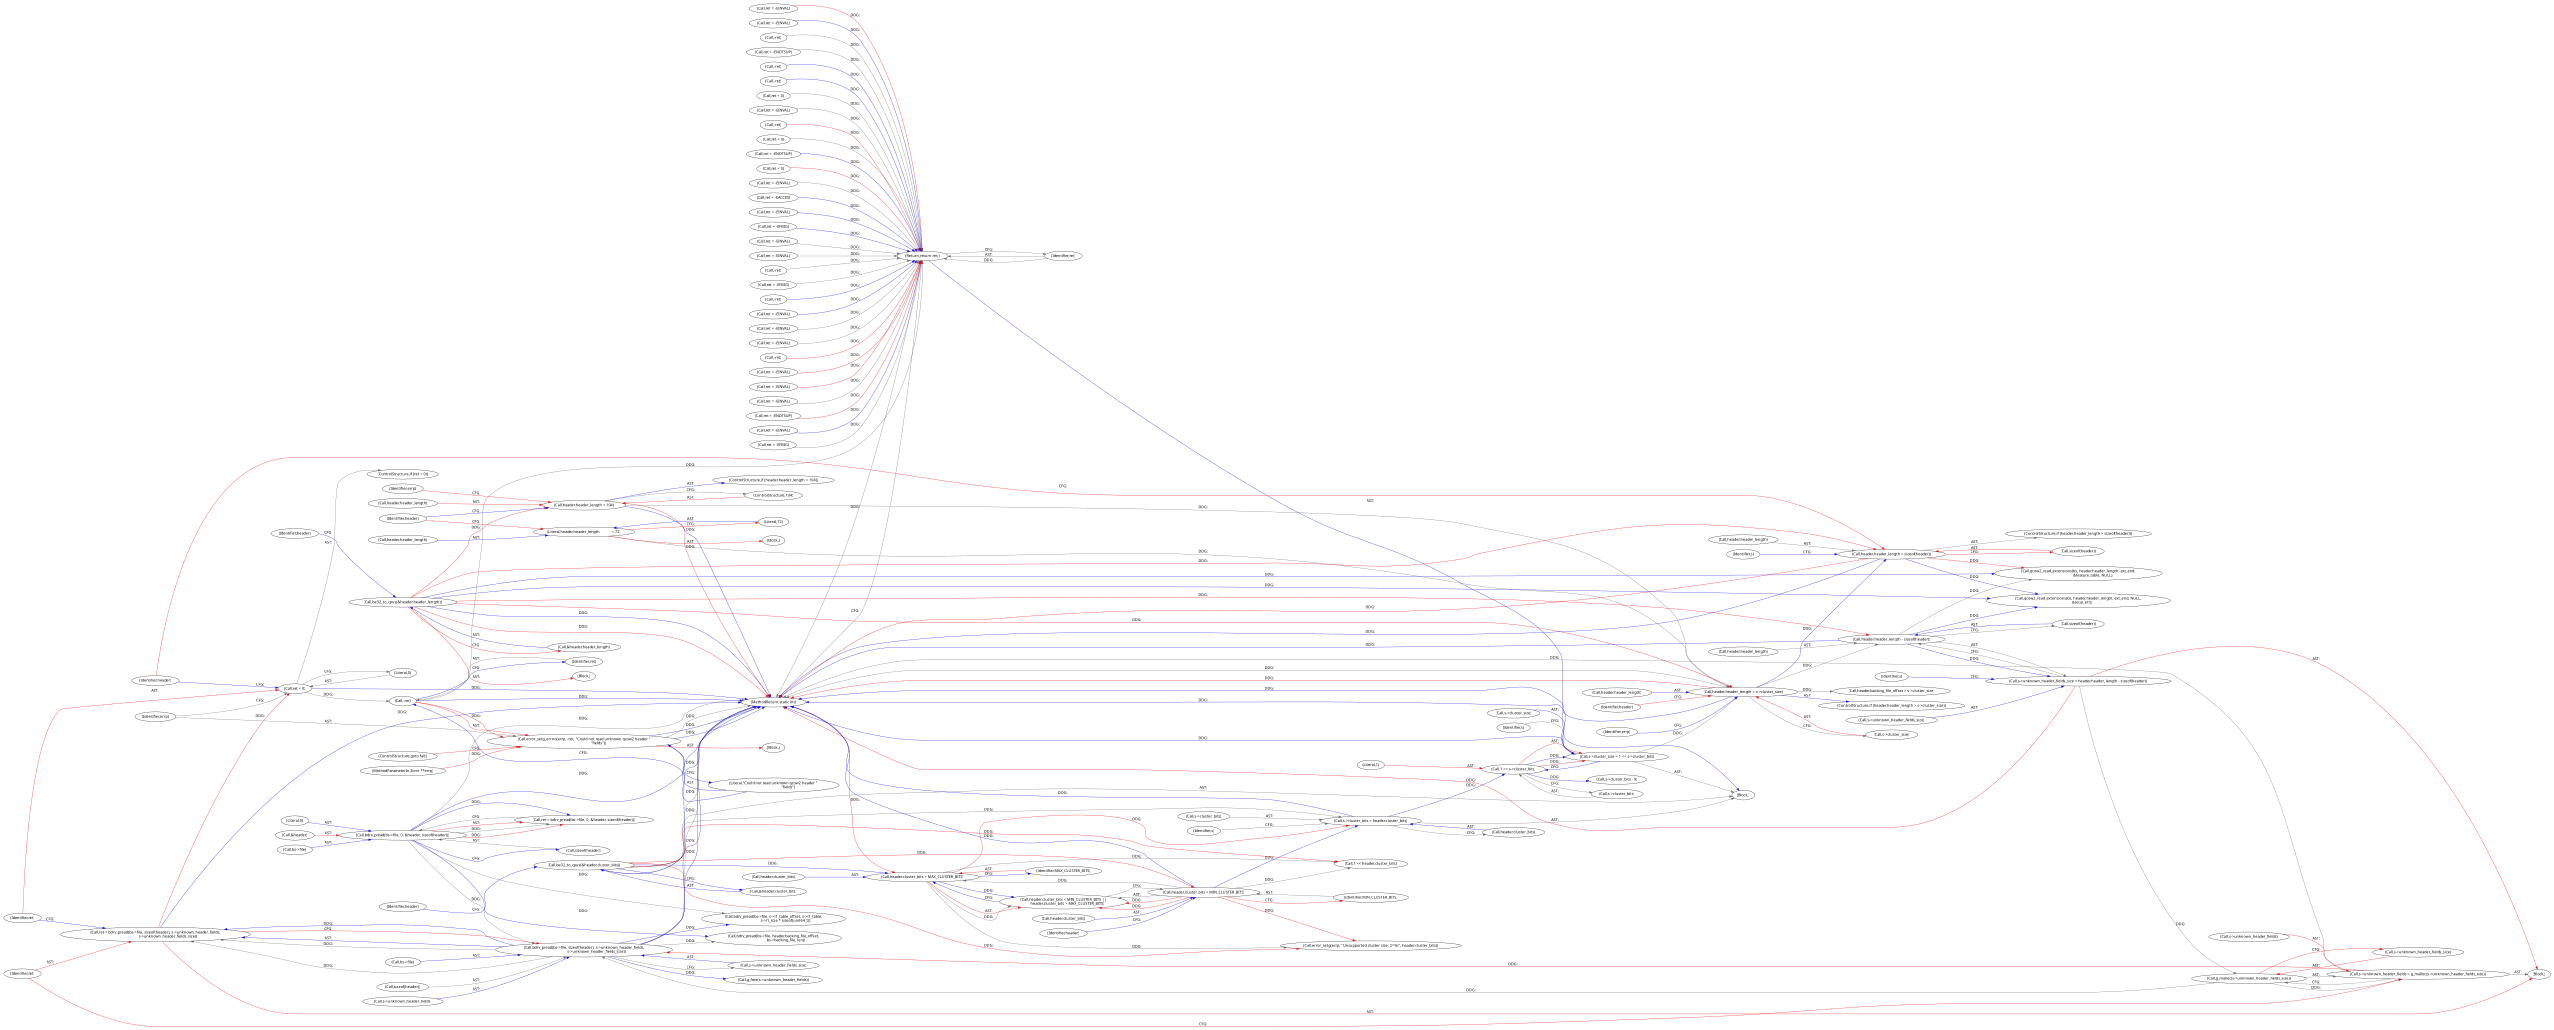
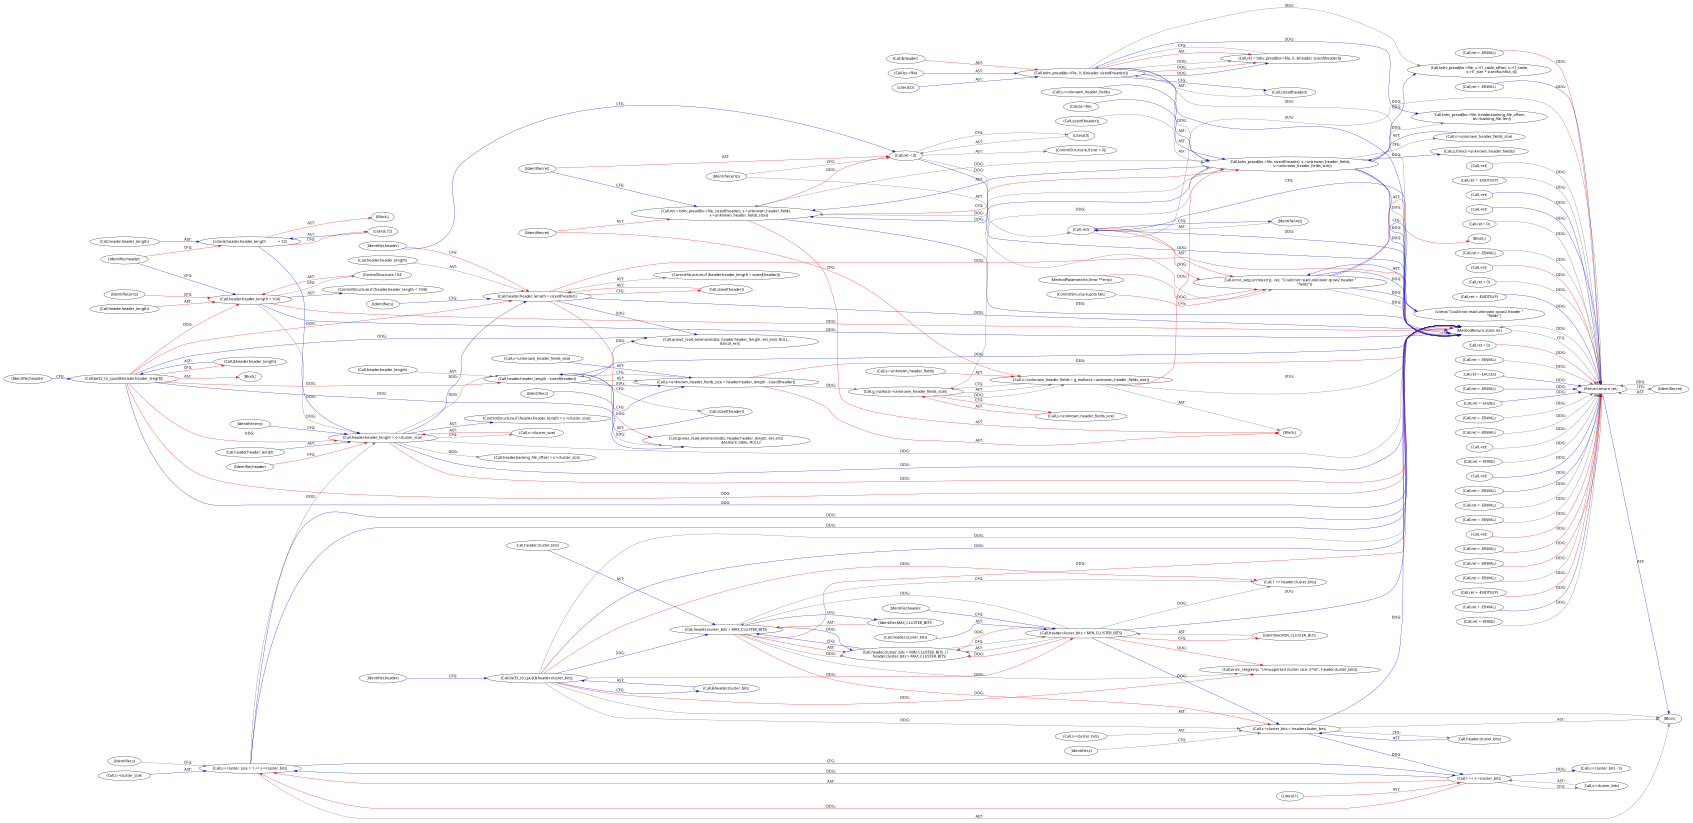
  digraph {
    fontname="Noto Sans"
    rankdir=LR
    node [fontname="Noto Sans"]
    edge [color=blue fontname="Noto Sans"]
    n1 [label="(Call,ret = bdrv_pread(bs->file, sizeof(header), s->unknown_header_fields,\n                         s->unknown_header_fields_size))"]
    n2 [label="(Call,bdrv_pread(bs->file, sizeof(header), s->unknown_header_fields,\n                         s->unknown_header_fields_size))"]
    n3 [label="(Call,ret < 0)"]
    n4 [label="(Block,)"]
    n5 [label="(MethodReturn,static int)"]
    n6 [label="(Call,bdrv_pread(bs->file, s->l1_table_offset, s->l1_table,\n                         s->l1_size * sizeof(uint64_t)))"]
    n7 [label="(Call,g_free(s->unknown_header_fields))"]
    n8 [label="(Call,bdrv_pread(bs->file, header.backing_file_offset,\n                         bs->backing_file, len))"]
    n9 [label="(Call,s->unknown_header_fields_size)"]
    n10 [label="(Call,-ret)"]
    n11 [label="(Literal,0)"]
    n12 [label="(ControlStructure,if (ret < 0))"]
    n13 [label="(Return,return ret;)"]
    n14 [label="(Call,bdrv_pread(bs->file, 0, &header, sizeof(header)))"]
    n15 [label="(Call,sizeof(header))"]
    n16 [label="(Call,ret = bdrv_pread(bs->file, 0, &header, sizeof(header)))"]
    n17 [label="(Call,s->unknown_header_fields = g_malloc(s->unknown_header_fields_size))"]
    n18 [label="(Call,g_malloc(s->unknown_header_fields_size))"]
    n19 [label="(Call,s->unknown_header_fields_size)"]
    n20 [label="(Call,s->unknown_header_fields_size = header.header_length - sizeof(header))"]
    n21 [label="(Call,header.header_length - sizeof(header))"]
    n22 [label="(Call,qcow2_read_extensions(bs, header.header_length, ext_end, NULL,\n        &local_err))"]
    n23 [label="(Call,qcow2_read_extensions(bs, header.header_length, ext_end,\n                              &feature_table, NULL))"]
    n24 [label="(Call,sizeof(header))"]
    n25 [label="(Call,be32_to_cpus(&header.header_length))"]
    n26 [label="(Call,header.header_length > sizeof(header))"]
    n27 [label="(Call,header.header_length > s->cluster_size)"]
    n28 [label="(Call,header.header_length < 104)"]
    n29 [label="(Call,&header.header_length)"]
    n30 [label="(Block,)"]
    n31 [label="(Call,sizeof(header))"]
    n32 [label="(ControlStructure,if (header.header_length > sizeof(header)))"]
    n33 [label="(ControlStructure,if (header.header_length > s->cluster_size))"]
    n34 [label="(Call,header.backing_file_offset > s->cluster_size)"]
    n35 [label="(Call,s->cluster_size)"]
    n36 [label="(ControlStructure,if (header.header_length < 104))"]
    n37 [label="(ControlStructure,104)"]
    n38 [label="(Literal,header.header_length            = 72)"]
    n39 [label="(Block,)"]
    n40 [label="(Literal,72)"]
    n41 [label="(Call,s->cluster_size = 1 << s->cluster_bits)"]
    n42 [label="(Call,1 << s->cluster_bits)"]
    n43 [label="(Block,)"]
    n44 [label="(Call,s->cluster_bits)"]
    n45 [label="(Call,s->cluster_bits - 9)"]
    n46 [label="(Call,s->cluster_bits = header.cluster_bits)"]
    n47 [label="(Call,header.cluster_bits)"]
    n48 [label="(Call,header.cluster_bits > MAX_CLUSTER_BITS)"]
    n49 [label="(Identifier,MAX_CLUSTER_BITS)"]
    n50 [label="(Call,error_setg(errp, \"Unsupported cluster size: 2^%i\", header.cluster_bits))"]
    n51 [label="(Call,1 << header.cluster_bits)"]
    n52 [label="(Call,header.cluster_bits < MIN_CLUSTER_BITS ||\n        header.cluster_bits > MAX_CLUSTER_BITS)"]
    n53 [label="(Call,header.cluster_bits < MIN_CLUSTER_BITS)"]
    n54 [label="(Call,be32_to_cpus(&header.cluster_bits))"]
    n55 [label="(Call,&header.cluster_bits)"]
    n56 [label="(Identifier,MIN_CLUSTER_BITS)"]
    n57 [label="(Call,error_setg_errno(errp, -ret, \"Could not read unknown qcow2 header \"\n                             \"fields\"))"]
    n58 [label="(Identifier,ret)"]
    n59 [label="(Block,)"]
    n60 [label="(Literal,\"Could not read unknown qcow2 header \"\n                             \"fields\")"]
    n61 [label="(Identifier,ret)"]
    n62 [label="(Call,ret = -EINVAL)"]
    n63 [label="(Call,ret = -EINVAL)"]
    n64 [label="(Call,ret = -ENOTSUP)"]
    n65 [label="(Call,ret = -EINVAL)"]
    n66 [label="(ControlStructure,goto fail;)"]
    n67 [label="(Call,ret = -EFBIG)"]
    n68 [label="(Identifier,header)"]
    n69 [label="(Identifier,s)"]
    n70 [label="(Call,ret = -EINVAL)"]
    n71 [label="(Call,ret = -EINVAL)"]
    n72 [label="(Call,-ret)"]
    n73 [label="(MethodParameterIn,Error **errp)"]
    n74 [label="(Call,s->unknown_header_fields_size)"]
    n75 [label="(Call,header.header_length)"]
    n76 [label="(Identifier,s)"]
    n77 [label="(Call,ret = -ENOTSUP)"]
    n78 [label="(Call,header.header_length)"]
    n79 [label="(Call,header.cluster_bits)"]
    n80 [label="(Identifier,s)"]
    n81 [label="(Call,-ret)"]
    n82 [label="(Call,s->cluster_size)"]
    n83 [label="(Identifier,header)"]
    n84 [label="(Identifier,header)"]
    n85 [label="(Identifier,errp)"]
    n86 [label="(Identifier,errp)"]
    n87 [label="(Call,-ret)"]
    n88 [label="(Call,ret < 0)"]
    n89 [label="(Call,ret = -EINVAL)"]
    n90 [label="(Identifier,ret)"]
    n91 [label="(Call,bs->file)"]
    n92 [label="(Identifier,header)"]
    n93 [label="(Literal,0)"]
    n94 [label="(Call,s->cluster_bits)"]
    n95 [label="(Call,header.header_length)"]
    n96 [label="(Call,-ret)"]
    n97 [label="(Call,ret < 0)"]
    n98 [label="(Call,ret = -ENOTSUP)"]
    n99 [label="(Literal,1)"]
    n100 [label="(Call,&header)"]
    n101 [label="(Call,ret < 0)"]
    n102 [label="(Identifier,header)"]
    n103 [label="(Call,ret = -EINVAL)"]
    n104 [label="(Call,sizeof(header))"]
    n105 [label="(Call,ret = -EACCES)"]
    n106 [label="(Call,ret = -EINVAL)"]
    n107 [label="(Call,ret = -EFBIG)"]
    n108 [label="(Call,header.header_length)"]
    n109 [label="(Call,ret = -EINVAL)"]
    n110 [label="(Call,bs->file)"]
    n111 [label="(Call,ret = -EINVAL)"]
    n112 [label="(Call,-ret)"]
    n113 [label="(Call,ret = -EFBIG)"]
    n114 [label="(Call,s->unknown_header_fields)"]
    n115 [label="(Call,-ret)"]
    n116 [label="(Call,ret = -EINVAL)"]
    n117 [label="(Call,ret = -EINVAL)"]
    n118 [label="(Call,header.cluster_bits)"]
    n119 [label="(Call,ret = -EINVAL)"]
    n120 [label="(Call,-ret)"]
    n121 [label="(Identifier,errp)"]
    n122 [label="(Call,s->unknown_header_fields)"]
    n123 [label="(Identifier,header)"]
    n124 [label="(Identifier,s)"]
    n125 [label="(Call,ret = -EINVAL)"]
    n126 [label="(Call,header.header_length)"]
    n127 [label="(Identifier,ret)"]
    n1 -> n2 [color=red label="CFG: "]
    n1 -> n3 [color=red label="DDG: "]
    n1 -> n4 [color=red label="AST: "]
    n1 -> n5 [label="DDG: "]
    n2 -> n1 [label="AST: "]
    n2 -> n1 [color=gray40 label="DDG: "]
    n2 -> n1 [label="DDG: "]
    n2 -> n1 [color=gray40 label="DDG: "]
    n2 -> n5 [label="DDG: "]
    n2 -> n5 [label="DDG: "]
    n2 -> n5 [color=gray40 label="DDG: "]
    n2 -> n6 [label="DDG: "]
    n2 -> n7 [label="DDG: "]
    n2 -> n8 [color=gray40 label="DDG: "]
    n2 -> n9 [color=gray40 label="CFG: "]
    n3 -> n5 [label="DDG: "]
    n3 -> n10 [color=gray40 label="DDG: "]
    n3 -> n11 [color=gray40 label="CFG: "]
    n3 -> n12 [color=gray40 label="AST: "]
    n5 -> n13 [color=gray40 label="CFG: "]
    n9 -> n2 [label="AST: "]
    n10 -> n5 [label="DDG: "]
    n10 -> n13 [color=gray40 label="DDG: "]
    n10 -> n57 [color=red label="AST: "]
    n10 -> n57 [color=red label="DDG: "]
    n10 -> n58 [label="CFG: "]
    n11 -> n3 [color=gray40 label="AST: "]
    n13 -> n5 [color=gray40 label="DDG: "]
    n13 -> n43 [label="AST: "]
    n13 -> n61 [color=gray40 label="CFG: "]
    n14 -> n2 [color=gray40 label="DDG: "]
    n14 -> n5 [label="DDG: "]
    n14 -> n5 [color=gray40 label="DDG: "]
    n14 -> n6 [color=gray40 label="DDG: "]
    n14 -> n8 [label="DDG: "]
    n14 -> n15 [label="CFG: "]
    n14 -> n16 [color=red label="AST: "]
    n14 -> n16 [color=gray40 label="DDG: "]
    n14 -> n16 [color=red label="DDG: "]
    n14 -> n16 [label="DDG: "]
    n15 -> n14 [color=gray40 label="AST: "]
    n16 -> n14 [color=gray40 label="CFG: "]
    n17 -> n2 [color=red label="DDG: "]
    n17 -> n4 [color=gray40 label="AST: "]
    n17 -> n5 [color=gray40 label="DDG: "]
    n17 -> n18 [color=gray40 label="CFG: "]
    n18 -> n2 [color=gray40 label="DDG: "]
    n18 -> n17 [color=gray40 label="AST: "]
    n18 -> n17 [color=gray40 label="DDG: "]
    n18 -> n19 [color=red label="CFG: "]
    n19 -> n18 [color=red label="AST: "]
    n20 -> n4 [color=red label="AST: "]
    n20 -> n5 [color=red label="DDG: "]
    n20 -> n18 [color=gray40 label="DDG: "]
    n20 -> n21 [color=gray40 label="CFG: "]
    n21 -> n5 [label="DDG: "]
    n21 -> n20 [color=gray40 label="AST: "]
    n21 -> n20 [label="DDG: "]
    n21 -> n22 [label="DDG: "]
    n21 -> n23 [color=gray40 label="DDG: "]
    n21 -> n24 [color=gray40 label="CFG: "]
    n24 -> n21 [label="AST: "]
    n25 -> n5 [label="DDG: "]
    n25 -> n5 [color=red label="DDG: "]
    n25 -> n21 [color=red label="DDG: "]
    n25 -> n22 [label="DDG: "]
    n25 -> n23 [label="DDG: "]
    n25 -> n26 [color=red label="DDG: "]
    n25 -> n27 [color=red label="DDG: "]
    n25 -> n28 [color=red label="DDG: "]
    n25 -> n29 [color=red label="CFG: "]
    n25 -> n30 [color=red label="AST: "]
    n26 -> n5 [label="DDG: "]
    n26 -> n5 [color=red label="DDG: "]
    n26 -> n22 [label="DDG: "]
    n26 -> n23 [color=red label="DDG: "]
    n26 -> n31 [color=red label="CFG: "]
    n26 -> n32 [color=gray40 label="AST: "]
    n27 -> n5 [color=red label="DDG: "]
    n27 -> n5 [color=gray40 label="DDG: "]
    n27 -> n5 [label="DDG: "]
    n27 -> n21 [color=gray40 label="DDG: "]
    n27 -> n26 [label="DDG: "]
    n27 -> n33 [label="AST: "]
    n27 -> n34 [color=gray40 label="DDG: "]
    n27 -> n35 [color=gray40 label="CFG: "]
    n28 -> n5 [label="DDG: "]
    n28 -> n5 [color=red label="DDG: "]
    n28 -> n27 [color=gray40 label="DDG: "]
    n28 -> n36 [label="AST: "]
    n28 -> n37 [color=gray40 label="CFG: "]
    n29 -> n25 [label="AST: "]
    n31 -> n26 [color=red label="AST: "]
    n35 -> n27 [color=red label="AST: "]
    n37 -> n28 [color=red label="AST: "]
-   n38 -> n27 [color=gray40 label="DDG: "]
+   n38 -> n27 [label="DDG: "]
    n38 -> n39 [color=red label="AST: "]
    n38 -> n40 [color=red label="CFG: "]
    n40 -> n38 [label="AST: "]
    n41 -> n5 [label="DDG: "]
    n41 -> n5 [label="DDG: "]
    n41 -> n27 [color=gray40 label="DDG: "]
    n41 -> n42 [label="CFG: "]
    n41 -> n43 [color=gray40 label="AST: "]
    n42 -> n41 [color=red label="AST: "]
    n42 -> n41 [color=red label="DDG: "]
    n42 -> n41 [label="DDG: "]
    n42 -> n44 [color=gray40 label="CFG: "]
    n42 -> n45 [label="DDG: "]
    n44 -> n42 [color=gray40 label="AST: "]
    n46 -> n5 [label="DDG: "]
    n46 -> n42 [label="DDG: "]
    n46 -> n43 [color=gray40 label="AST: "]
    n46 -> n47 [color=gray40 label="CFG: "]
    n47 -> n46 [label="AST: "]
-   n5 -> n48 [color=red label="DDG: "]
+   n48 -> n5 [color=red label="DDG: "]
    n48 -> n46 [color=red label="DDG: "]
    n48 -> n49 [label="CFG: "]
    n48 -> n50 [color=gray40 label="DDG: "]
-   n48 -> n51 [color=gray40 label="DDG: "]
+   n48 -> n51 [color=gray40 label="CFG: "]
    n48 -> n52 [color=red label="AST: "]
    n48 -> n52 [color=gray40 label="DDG: "]
    n48 -> n52 [label="DDG: "]
    n49 -> n48 [color=red label="AST: "]
    n52 -> n48 [label="CFG: "]
    n52 -> n53 [color=gray40 label="CFG: "]
    n53 -> n5 [label="DDG: "]
    n53 -> n46 [label="DDG: "]
    n53 -> n48 [color=gray40 label="DDG: "]
    n53 -> n50 [color=red label="DDG: "]
    n53 -> n51 [color=gray40 label="DDG: "]
    n53 -> n52 [color=gray40 label="AST: "]
    n53 -> n52 [color=red label="DDG: "]
    n53 -> n52 [color=red label="DDG: "]
    n53 -> n56 [color=red label="CFG: "]
    n54 -> n5 [color=gray40 label="DDG: "]
    n54 -> n5 [label="DDG: "]
    n54 -> n43 [color=gray40 label="AST: "]
    n54 -> n46 [color=gray40 label="DDG: "]
    n54 -> n48 [label="DDG: "]
    n54 -> n50 [color=red label="DDG: "]
    n54 -> n51 [color=red label="DDG: "]
    n54 -> n53 [color=red label="DDG: "]
    n54 -> n55 [label="CFG: "]
    n55 -> n54 [label="AST: "]
    n56 -> n53 [color=gray40 label="AST: "]
    n57 -> n5 [label="DDG: "]
    n57 -> n5 [label="DDG: "]
    n57 -> n5 [color=gray40 label="DDG: "]
    n57 -> n59 [color=red label="AST: "]
    n57 -> n60 [label="CFG: "]
    n58 -> n10 [color=gray40 label="AST: "]
    n60 -> n10 [label="CFG: "]
    n60 -> n57 [label="AST: "]
    n61 -> n13 [color=gray40 label="AST: "]
    n61 -> n13 [color=gray40 label="DDG: "]
    n62 -> n13 [color=red label="DDG: "]
    n63 -> n13 [color=gray40 label="DDG: "]
    n64 -> n13 [color=red label="DDG: "]
    n65 -> n13 [label="DDG: "]
    n66 -> n57 [color=red label="CFG: "]
    n67 -> n13 [color=gray40 label="DDG: "]
    n68 -> n3 [label="CFG: "]
    n68 -> n26 [color=red label="CFG: "]
    n69 -> n20 [label="CFG: "]
    n70 -> n13 [color=red label="DDG: "]
    n71 -> n13 [label="DDG: "]
    n72 -> n13 [color=gray40 label="DDG: "]
    n73 -> n57 [color=red label="DDG: "]
    n74 -> n20 [label="AST: "]
    n75 -> n28 [color=red label="AST: "]
    n76 -> n26 [label="CFG: "]
    n77 -> n13 [color=gray40 label="DDG: "]
    n78 -> n26 [color=gray40 label="AST: "]
    n79 -> n48 [label="AST: "]
    n80 -> n41 [color=gray40 label="CFG: "]
    n81 -> n13 [label="DDG: "]
    n82 -> n41 [label="AST: "]
    n83 -> n25 [label="CFG: "]
    n84 -> n54 [label="CFG: "]
    n85 -> n27 [label="CFG: "]
    n86 -> n3 [color=gray40 label="CFG: "]
    n86 -> n57 [color=gray40 label="AST: "]
    n87 -> n13 [label="DDG: "]
    n88 -> n13 [color=gray40 label="DDG: "]
    n89 -> n13 [color=gray40 label="DDG: "]
    n90 -> n1 [label="CFG: "]
    n90 -> n3 [color=red label="AST: "]
    n91 -> n2 [label="AST: "]
    n92 -> n53 [label="CFG: "]
    n93 -> n14 [label="AST: "]
    n94 -> n46 [color=gray40 label="AST: "]
    n95 -> n27 [label="AST: "]
    n96 -> n13 [color=red label="DDG: "]
    n97 -> n13 [color=gray40 label="DDG: "]
    n98 -> n13 [label="DDG: "]
    n99 -> n42 [color=red label="AST: "]
    n100 -> n14 [color=red label="AST: "]
    n101 -> n13 [color=red label="DDG: "]
    n102 -> n27 [color=red label="CFG: "]
    n103 -> n13 [color=gray40 label="DDG: "]
    n104 -> n2 [color=gray40 label="AST: "]
    n105 -> n13 [label="DDG: "]
    n106 -> n13 [label="DDG: "]
    n107 -> n13 [label="DDG: "]
    n108 -> n38 [label="AST: "]
    n109 -> n13 [color=gray40 label="DDG: "]
    n110 -> n14 [label="AST: "]
    n111 -> n13 [color=gray40 label="DDG: "]
    n112 -> n13 [color=gray40 label="DDG: "]
    n113 -> n13 [color=gray40 label="DDG: "]
    n114 -> n17 [color=red label="AST: "]
    n115 -> n13 [label="DDG: "]
    n116 -> n13 [label="DDG: "]
    n117 -> n13 [color=gray40 label="DDG: "]
    n118 -> n53 [label="AST: "]
    n119 -> n13 [color=gray40 label="DDG: "]
    n120 -> n13 [color=red label="DDG: "]
    n121 -> n28 [color=red label="CFG: "]
    n122 -> n2 [label="AST: "]
    n123 -> n28 [label="CFG: "]
    n123 -> n38 [color=red label="CFG: "]
    n124 -> n46 [color=gray40 label="CFG: "]
    n125 -> n13 [color=red label="DDG: "]
    n126 -> n21 [color=gray40 label="AST: "]
    n127 -> n1 [color=red label="AST: "]
    n127 -> n17 [color=red label="CFG: "]
  }
